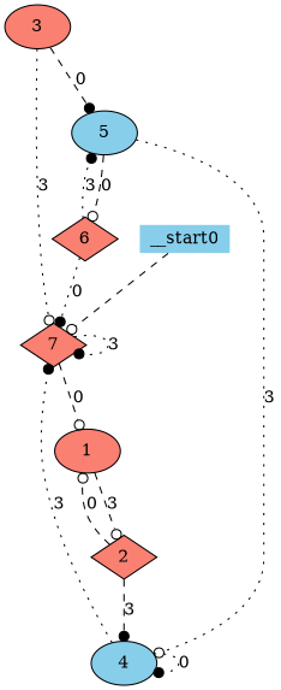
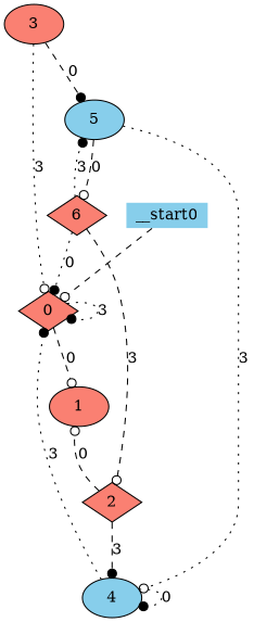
  digraph {
    node [fillcolor=salmon shape=ellipse style=filled]
    edge [arrowhead=dot style=dotted]
-   n1 [label=7 shape=diamond]
+   n1 [label=0 shape=diamond]
    n2 [label=1]
    n3 [label=2 shape=diamond]
    n4 [fillcolor=skyblue label=4]
    n5 [label=3]
    n6 [fillcolor=skyblue label=5]
    n7 [label=6 shape=diamond]
    __start0 [fillcolor=skyblue height=0 shape=none width=0]
    n1 -> n1 [label=3]
    n1 -> n2 [arrowhead=odot label=0 style=dashed]
-   n2 -> n3 [arrowhead=odot label=3 style=dashed]
+   n7 -> n3 [arrowhead=odot label=3 style=dashed]
    n3 -> n2 [arrowhead=odot label=0 style=dashed]
    n3 -> n4 [label=3 style=dashed]
    n4 -> n1 [label=3]
    n4 -> n4 [label=0]
    n5 -> n1 [arrowhead=odot label=3]
    n5 -> n6 [label=0 style=dashed]
    n6 -> n4 [arrowhead=odot label=3]
    n6 -> n7 [arrowhead=odot label=0 style=dashed]
    n7 -> n1 [label=0]
    n7 -> n6 [label=3]
    __start0 -> n1 [arrowhead=odot style=dashed]
  }
